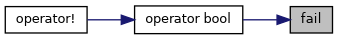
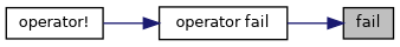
  digraph {
    rankdir=RL
    node [color=black fillcolor=white fontname=Helvetica fontsize=10 shape=record style=filled]
    edge [color=midnightblue dir=back fontname=Helvetica fontsize=10 labelfontname=Helvetica labelfontsize=10 style=solid]
    n1 [fillcolor=grey75 fontcolor=black height=0.2 label=fail width=0.4]
-   n2 [height=0.2 label="operator bool" width=0.4]
+   n2 [height=0.2 label="operator fail" width=0.4]
    n3 [height=0.2 label="operator!" width=0.4]
    n1 -> n2
    n2 -> n3
  }
